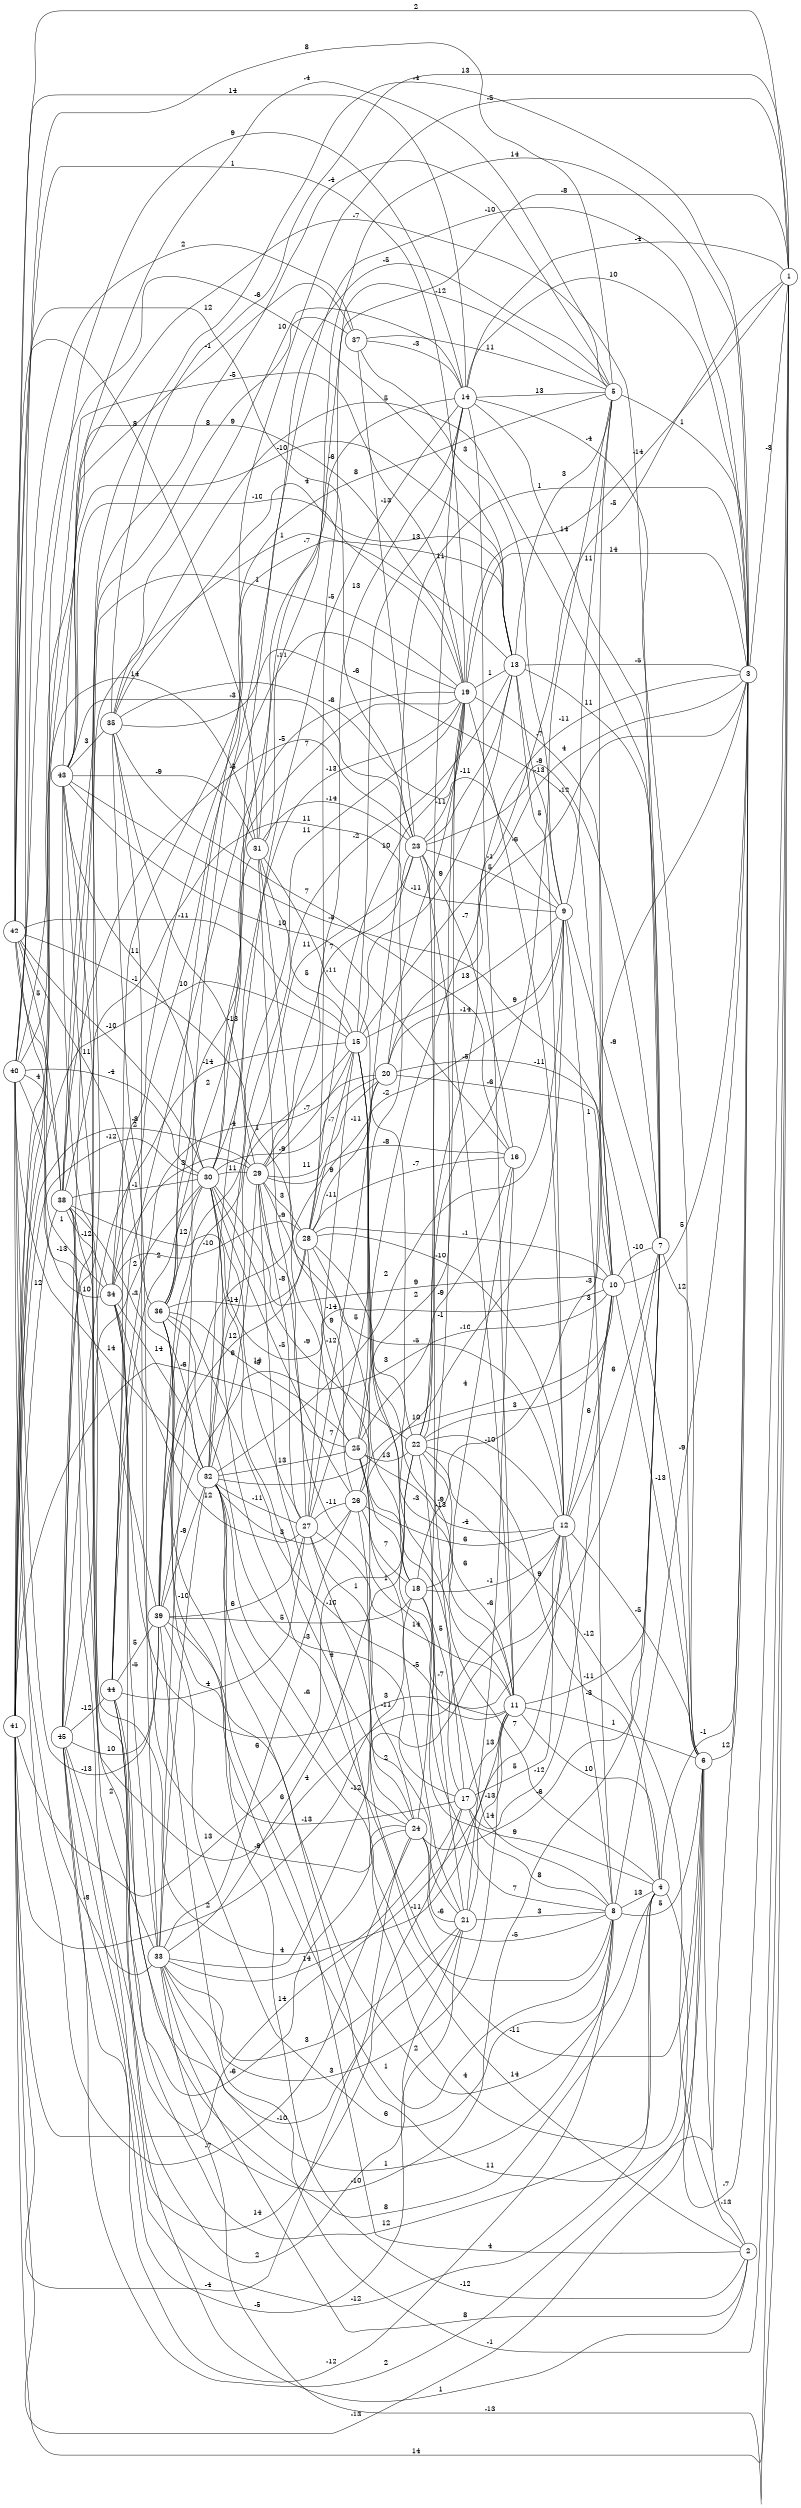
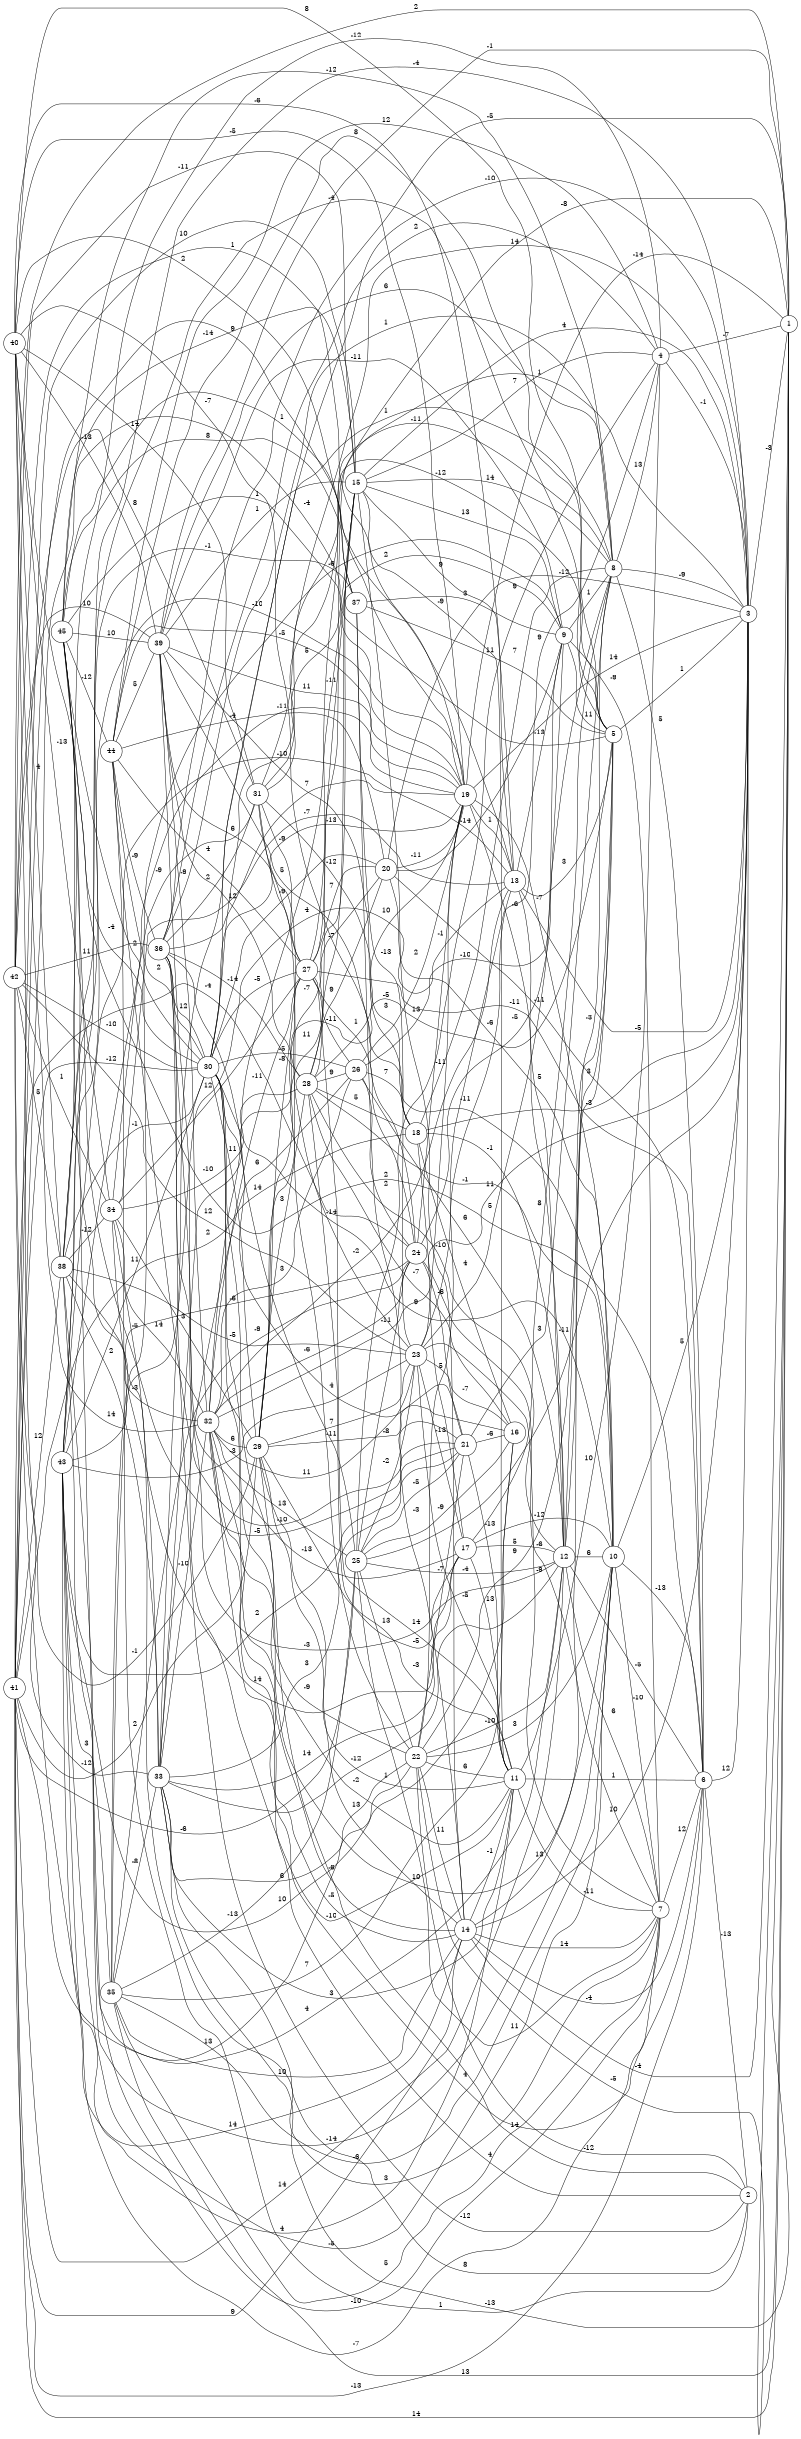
  graph {
    fontname="Helvetica,Arial,sans-serif"
    rankdir=LR
    node [shape=circle]
    45
    6
    7
    8
    13
    15
    17
    19
    21
    30
    37
    39
    44
    2
    3
    4
    5
    12
    9
    11
    14
    10
    1
    16
    20
    27
    29
    22
    26
    23
    18
    32
    28
    36
    24
    25
    31
    43
    35
    33
    42
    34
    38
    41
    40
    45 -- 6 [label=2]
    45 -- 7 [label=-10]
    45 -- 8 [label=-12]
    45 -- 13 [label=1]
    45 -- 15 [label=-14]
    45 -- 17 [label=14]
    45 -- 19 [label=1]
    45 -- 21 [label=-5]
    45 -- 30 [label=2]
    45 -- 37 [label=8]
    45 -- 39 [label=10]
    45 -- 44 [label=-12]
    6 -- 2 [label=-13]
    6 -- 3 [label=12]
    7 -- 6 [label=12]
    8 -- 6 [label=5]
    8 -- 3 [label=-9]
    8 -- 4 [label=13]
-   13 -- 7 [label=11]
+   25 -- 7 [label=11]
    13 -- 3 [label=-5]
    13 -- 5 [label=3]
    13 -- 12 [label=5]
    13 -- 9 [label=-13]
    15 -- 8 [label=14]
    15 -- 13 [label=9]
    15 -- 3 [label=4]
    15 -- 4 [label=7]
    15 -- 9 [label=13]
    15 -- 11 [label=-9]
    15 -- 14 [label=13]
    17 -- 8 [label=8]
    17 -- 12 [label=5]
    17 -- 11 [label=13]
    17 -- 10 [label=-12]
    19 -- 13 [label=1]
    19 -- 3 [label=14]
    19 -- 12 [label=-6]
    19 -- 10 [label=-7]
    19 -- 1 [label=-14]
    21 -- 8 [label=3]
    21 -- 11 [label=-13]
    21 -- 16 [label=-6]
    30 -- 8 [label=-11]
    30 -- 19 [label=-13]
    30 -- 21 [label=4]
    30 -- 3 [label=-10]
+   30 -- 11 [label=-2]
    30 -- 14 [label=-6]
    30 -- 10 [label=9]
    30 -- 20 [label=-9]
    30 -- 27 [label=-5]
    30 -- 29 [label=11]
    30 -- 22 [label=-9]
    30 -- 26 [label=-5]
    37 -- 5 [label=11]
    37 -- 9 [label=3]
    37 -- 14 [label=-3]
    37 -- 23 [label=-13]
    39 -- 8 [label=6]
    39 -- 15 [label=1]
    39 -- 17 [label=-13]
    39 -- 19 [label=11]
    39 -- 9 [label=-11]
    39 -- 10 [label=3]
    39 -- 1 [label=-1]
    39 -- 27 [label=6]
    39 -- 18 [label=5]
    39 -- 32 [label=-9]
    39 -- 28 [label=12]
    44 -- 19 [label=-5]
    44 -- 21 [label=-10]
    44 -- 30 [label=2]
    44 -- 39 [label=5]
    44 -- 2 [label=1]
    44 -- 4 [label=12]
    44 -- 5 [label=8]
    44 -- 20 [label=-4]
    44 -- 27 [label=4]
+   44 -- 36 [label=-9]
    3 -- 1 [label=-3]
    4 -- 3 [label=-1]
    4 -- 1 [label=-7]
    5 -- 3 [label=1]
    12 -- 6 [label=-5]
    12 -- 7 [label=6]
    12 -- 8 [label=-3]
    12 -- 5 [label=3]
    12 -- 10 [label=6]
    9 -- 7 [label=-9]
    9 -- 8 [label=1]
    9 -- 5 [label=11]
    11 -- 6 [label=1]
    11 -- 7 [label=-11]
    11 -- 4 [label=10]
    14 -- 6 [label=-4]
    14 -- 7 [label=14]
    14 -- 3 [label=10]
    14 -- 5 [label=13]
    14 -- 11 [label=-1]
    14 -- 1 [label=-4]
    10 -- 6 [label=-13]
    10 -- 7 [label=-10]
    10 -- 3 [label=5]
    20 -- 6 [label=-11]
    20 -- 19 [label=-11]
    20 -- 3 [label=-12]
    20 -- 9 [label=-14]
    20 -- 10 [label=-6]
    27 -- 6 [label=-11]
    27 -- 15 [label=-11]
    27 -- 3 [label=1]
    27 -- 11 [label=14]
    27 -- 20 [label=7]
    27 -- 26 [label=-11]
    27 -- 24 [label=1]
    29 -- 15 [label=-7]
    29 -- 2 [label=14]
    29 -- 12 [label=-5]
    29 -- 11 [label=1]
    29 -- 14 [label=13]
    29 -- 16 [label=-8]
    29 -- 20 [label=11]
    29 -- 27 [label=-8]
    29 -- 23 [label=7]
    29 -- 28 [label=3]
    22 -- 21 [label=-7]
    22 -- 2 [label=-12]
    22 -- 4 [label=9]
    22 -- 5 [label=9]
    22 -- 12 [label=-10]
    22 -- 11 [label=6]
    22 -- 14 [label=11]
    22 -- 10 [label=3]
    22 -- 1 [label=-5]
    26 -- 19 [label=2]
    26 -- 12 [label=6]
    26 -- 9 [label=-10]
    26 -- 18 [label=7]
    26 -- 24 [label=2]
    23 -- 7 [label=-9]
    23 -- 13 [label=-11]
    23 -- 17 [label=-13]
    23 -- 19 [label=-11]
    23 -- 9 [label=5]
    23 -- 11 [label=-5]
    23 -- 16 [label=-7]
    18 -- 8 [label=7]
    18 -- 17 [label=5]
    18 -- 3 [label=-3]
    18 -- 12 [label=-1]
    18 -- 16 [label=4]
    32 -- 6 [label=4]
    32 -- 13 [label=-2]
    32 -- 2 [label=4]
    32 -- 3 [label=11]
    32 -- 9 [label=2]
    32 -- 14 [label=-5]
    32 -- 10 [label=10]
    32 -- 27 [label=-11]
    32 -- 29 [label=6]
    32 -- 26 [label=3]
    32 -- 23 [label=11]
    32 -- 24 [label=-6]
    32 -- 25 [label=13]
    28 -- 15 [label=-7]
    28 -- 19 [label=10]
    28 -- 12 [label=-10]
    28 -- 11 [label=-3]
    28 -- 10 [label=-1]
    28 -- 1 [label=-8]
    28 -- 16 [label=-7]
    28 -- 20 [label=9]
    28 -- 26 [label=9]
    28 -- 18 [label=5]
    36 -- 8 [label=1]
    36 -- 17 [label=-3]
    36 -- 19 [label=7]
    36 -- 30 [label=12]
    36 -- 2 [label=-12]
    36 -- 4 [label=2]
    36 -- 11 [label=-10]
    36 -- 1 [label=-5]
    36 -- 28 [label=-14]
    36 -- 25 [label=14]
    36 -- 31 [label=2]
    24 -- 7 [label=-6]
    24 -- 8 [label=-5]
    24 -- 19 [label=-1]
    24 -- 21 [label=-6]
    25 -- 21 [label=-5]
    25 -- 3 [label=-11]
    25 -- 4 [label=9]
    25 -- 12 [label=-4]
    25 -- 16 [label=-9]
    25 -- 22 [label=13]
    25 -- 23 [label=-2]
    25 -- 24 [label=-11]
    31 -- 15 [label=5]
    31 -- 3 [label=14]
    31 -- 5 [label=-12]
    31 -- 27 [label=-9]
    31 -- 22 [label=-11]
    31 -- 23 [label=-14]
    31 -- 18 [label=-12]
    43 -- 7 [label=-7]
    43 -- 13 [label=-10]
    43 -- 19 [label=-10]
    43 -- 21 [label=2]
    43 -- 30 [label=11]
    43 -- 37 [label=-1]
    43 -- 11 [label=4]
    43 -- 10 [label=-5]
    43 -- 16 [label=10]
    43 -- 23 [label=-3]
    43 -- 24 [label=-6]
    43 -- 31 [label=-9]
    43 -- 35 [label=3]
    35 -- 7 [label=5]
    35 -- 13 [label=4]
    35 -- 9 [label=-6]
    35 -- 14 [label=10]
    35 -- 10 [label=-6]
    35 -- 1 [label=13]
    35 -- 16 [label=7]
    35 -- 24 [label=-9]
    35 -- 25 [label=-13]
    35 -- 33 [label=-8]
    33 -- 8 [label=1]
    33 -- 17 [label=14]
    33 -- 21 [label=3]
    33 -- 2 [label=8]
    33 -- 5 [label=-5]
    33 -- 12 [label=-12]
    33 -- 11 [label=3]
    33 -- 1 [label=-13]
    33 -- 22 [label=6]
    33 -- 26 [label=6]
    33 -- 32 [label=-10]
    42 -- 15 [label=-11]
    42 -- 19 [label=1]
    42 -- 30 [label=-10]
    42 -- 39 [label=10]
    42 -- 14 [label=14]
    42 -- 1 [label=2]
    42 -- 29 [label=-1]
    42 -- 23 [label=12]
    42 -- 36 [label=11]
    42 -- 31 [label=8]
    42 -- 34 [label=1]
    42 -- 38 [label=5]
    34 -- 7 [label=3]
    34 -- 13 [label=-7]
    34 -- 19 [label=-11]
-   34 -- 4 [label=8]
    34 -- 27 [label=12]
    34 -- 29 [label=3]
    34 -- 32 [label=14]
    34 -- 28 [label=-10]
    34 -- 33 [label=-5]
    38 -- 30 [label=-1]
    38 -- 3 [label=-4]
    38 -- 4 [label=-12]
    38 -- 5 [label=-4]
    38 -- 12 [label=4]
-   38 -- 9 [label=11]
    38 -- 10 [label=-14]
    38 -- 23 [label=-5]
    38 -- 32 [label=-3]
    38 -- 33 [label=2]
    38 -- 34 [label=-12]
    41 -- 6 [label=-13]
    41 -- 15 [label=10]
    41 -- 19 [label=9]
    41 -- 30 [label=-12]
    41 -- 5 [label=-4]
    41 -- 12 [label=14]
    41 -- 14 [label=9]
    41 -- 1 [label=14]
    41 -- 29 [label=2]
    41 -- 22 [label=13]
    41 -- 18 [label=2]
    41 -- 24 [label=-4]
    41 -- 25 [label=-6]
    41 -- 38 [label=12]
    40 -- 13 [label=-6]
    40 -- 19 [label=-5]
    40 -- 30 [label=-4]
    40 -- 37 [label=2]
    40 -- 39 [label=-13]
    40 -- 5 [label=8]
    40 -- 32 [label=14]
    40 -- 24 [label=-7]
    40 -- 31 [label=14]
-   40 -- 33 [label=-9]
+   40 -- 33 [label=-12]
    40 -- 34 [label=-13]
    40 -- 38 [label=4]
  }
